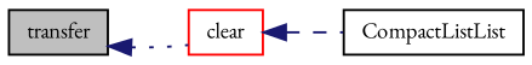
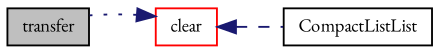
  digraph {
    fontname="EB Garamond"
    rankdir=LR
    node [color=black fontname="EB Garamond" fontsize=10 shape=record]
    edge [color=midnightblue dir=back fontname="EB Garamond" fontsize=10 labelfontname=FreeSans labelfontsize=10]
    n1 [fillcolor=grey75 fontcolor=black height=0.2 label=transfer style=filled width=0.4]
    n2 [color=red height=0.2 label=clear width=0.4]
    n3 [height=0.2 label=CompactListList width=0.4]
-   n1 -> n2 [style=dotted]
+   n2 -> n1 [style=dotted]
    n2 -> n3 [style=dashed]
  }
